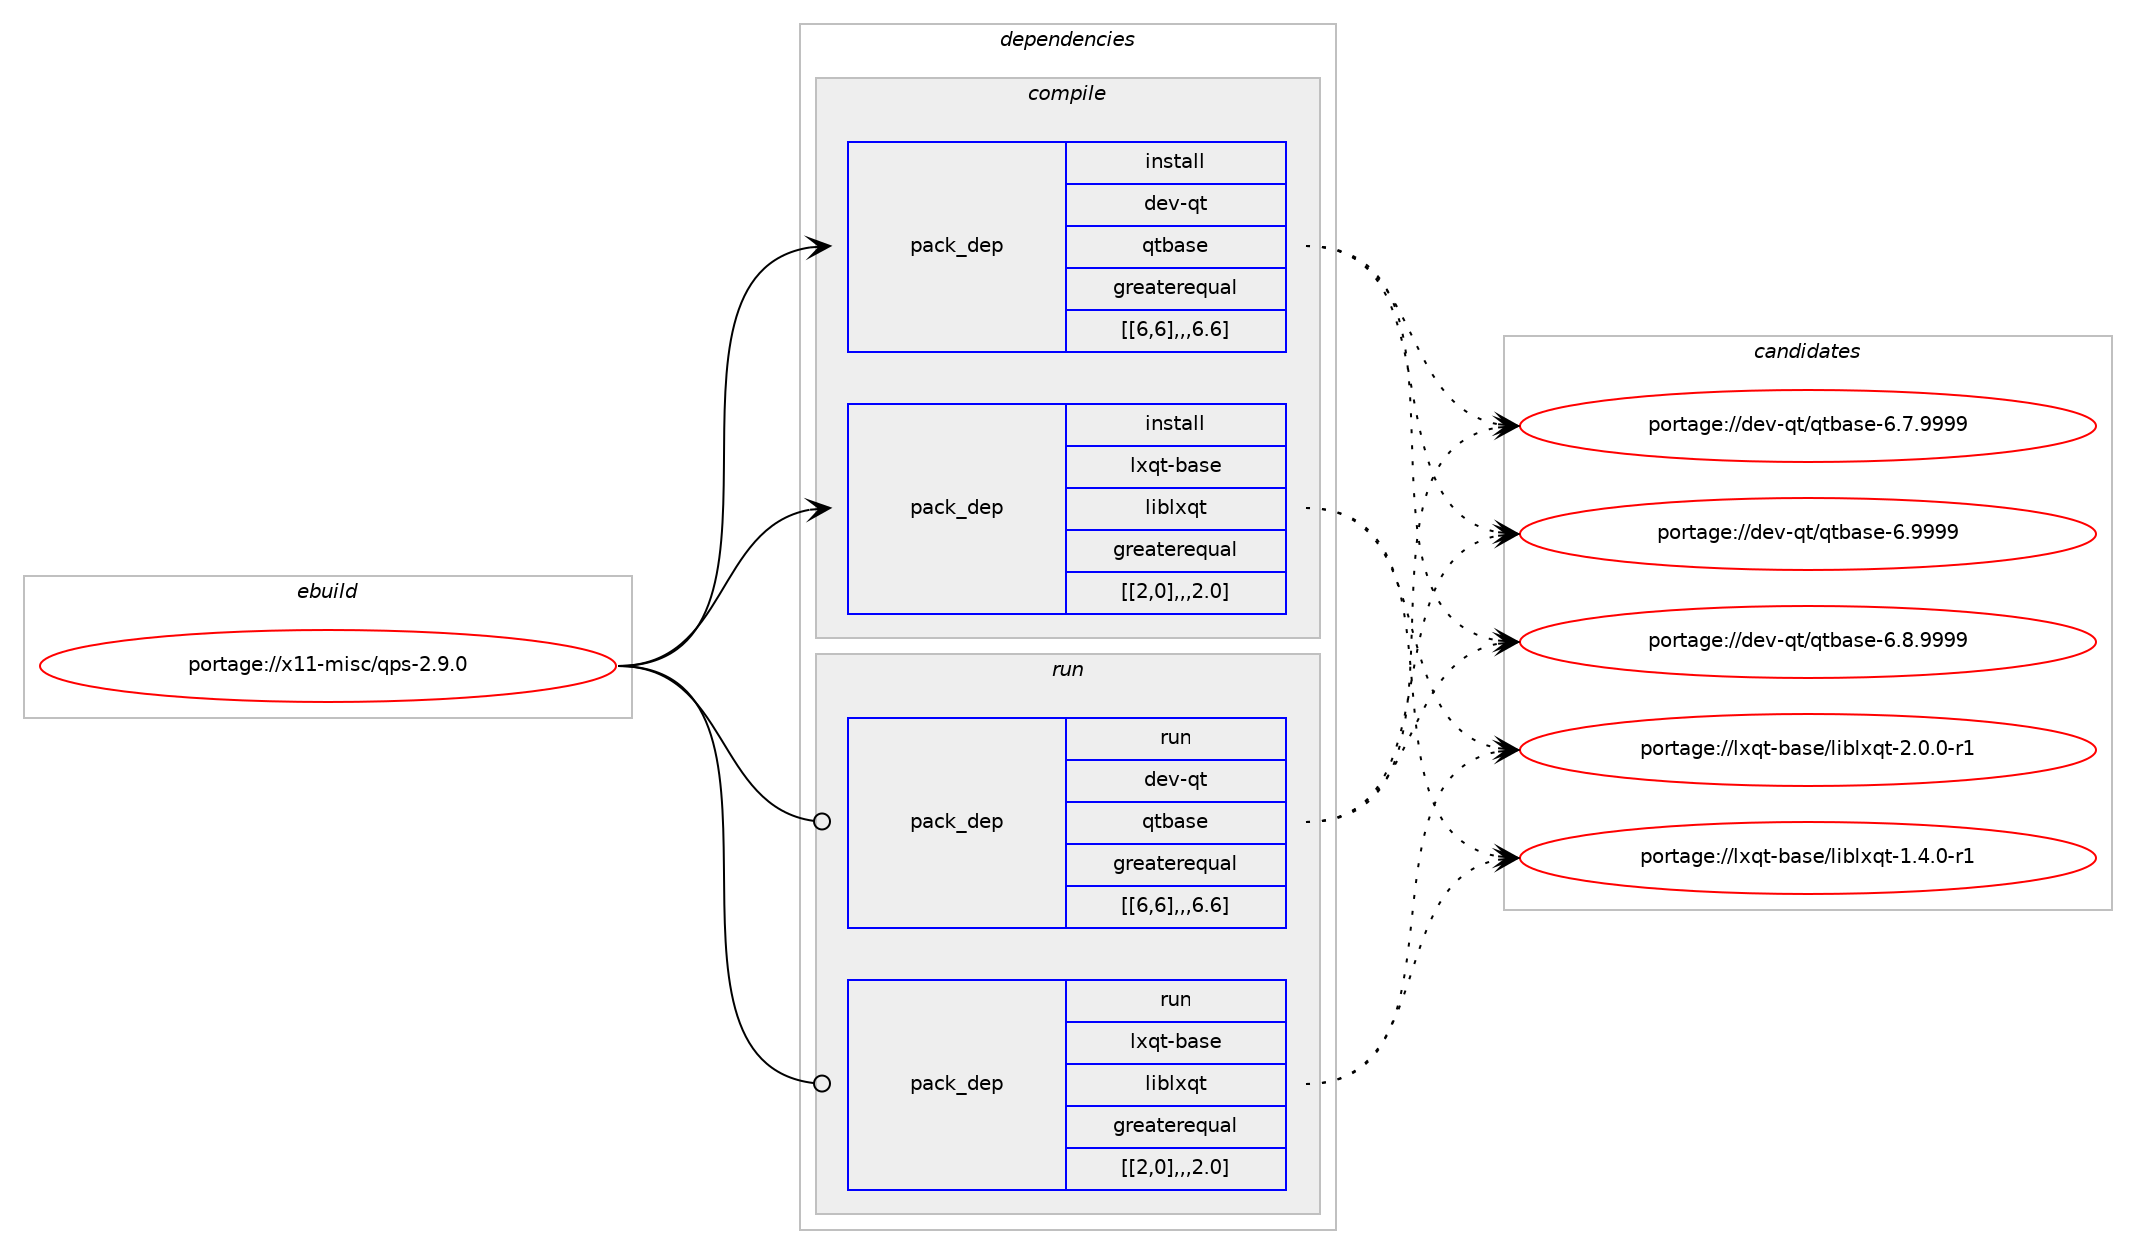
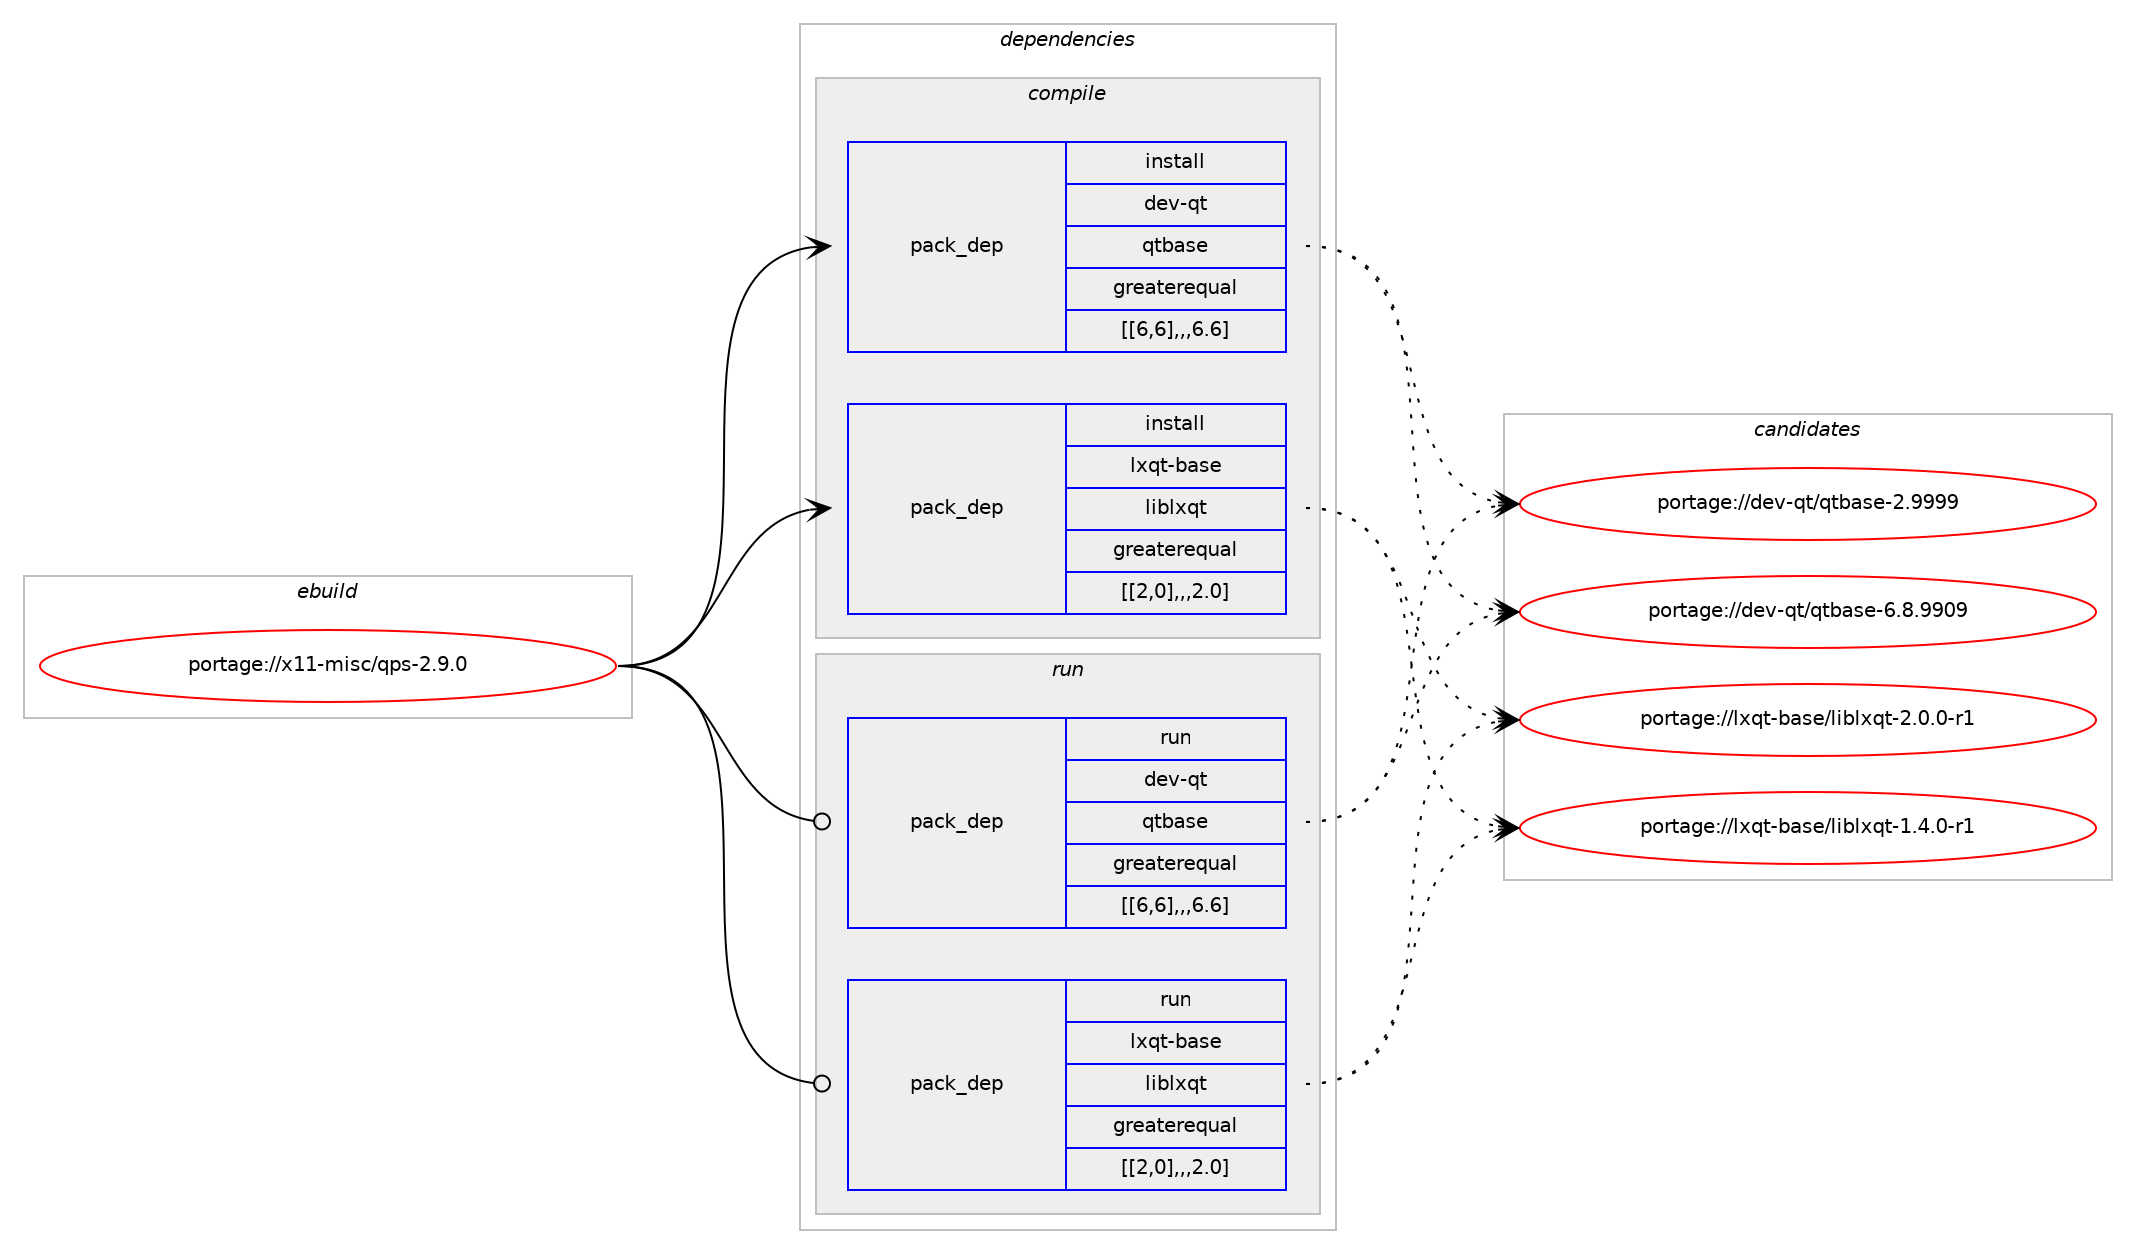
  digraph {
    compound=true
    concentrate=true
    fontname=Helvetica
    fontsize=10
    newrank=true
    rankdir=LR
    ranksep=1.5
    node [color=red fontname=Helvetica fontsize=10]
    edge [arrowhead=vee headport=w style=dotted tailport=e weight=100]
    n1 [label="portage://x11-misc/qps-2.9.0" width=4]
    n2 [color=blue label=<<TABLE BORDER="0" CELLBORDER="1" CELLSPACING="0" CELLPADDING="4" WIDTH="220"><TR><TD ROWSPAN="6" CELLPADDING="30">pack_dep</TD></TR><TR><TD WIDTH="110">install</TD></TR><TR><TD>dev-qt</TD></TR><TR><TD>qtbase</TD></TR><TR><TD>greaterequal</TD></TR><TR><TD>[[6,6],,,6.6]</TD></TR></TABLE>> shape=none]
    n3 [color=blue label=<<TABLE BORDER="0" CELLBORDER="1" CELLSPACING="0" CELLPADDING="4" WIDTH="220"><TR><TD ROWSPAN="6" CELLPADDING="30">pack_dep</TD></TR><TR><TD WIDTH="110">install</TD></TR><TR><TD>lxqt-base</TD></TR><TR><TD>liblxqt</TD></TR><TR><TD>greaterequal</TD></TR><TR><TD>[[2,0],,,2.0]</TD></TR></TABLE>> shape=none]
    n4 [color=blue label=<<TABLE BORDER="0" CELLBORDER="1" CELLSPACING="0" CELLPADDING="4" WIDTH="220"><TR><TD ROWSPAN="6" CELLPADDING="30">pack_dep</TD></TR><TR><TD WIDTH="110">run</TD></TR><TR><TD>dev-qt</TD></TR><TR><TD>qtbase</TD></TR><TR><TD>greaterequal</TD></TR><TR><TD>[[6,6],,,6.6]</TD></TR></TABLE>> shape=none]
    n5 [color=blue label=<<TABLE BORDER="0" CELLBORDER="1" CELLSPACING="0" CELLPADDING="4" WIDTH="220"><TR><TD ROWSPAN="6" CELLPADDING="30">pack_dep</TD></TR><TR><TD WIDTH="110">run</TD></TR><TR><TD>lxqt-base</TD></TR><TR><TD>liblxqt</TD></TR><TR><TD>greaterequal</TD></TR><TR><TD>[[2,0],,,2.0]</TD></TR></TABLE>> shape=none]
-   n6 [label="portage://dev-qt/qtbase-6.9999" width=4]
-   n7 [label="portage://dev-qt/qtbase-6.8.9999" width=4]
-   n8 [label="portage://dev-qt/qtbase-6.7.9999" width=4]
+   n6 [label="portage://dev-qt/qtbase-2.9999" width=4]
+   n7 [label="portage://dev-qt/qtbase-6.8.9909" width=4]
    n9 [label="portage://lxqt-base/liblxqt-2.0.0-r1" width=4]
    n10 [label="portage://lxqt-base/liblxqt-1.4.0-r1" width=4]
    subgraph cluster_1 {
      color=gray
      label=<<i>ebuild</i>>
      n1
    }
    subgraph cluster_2 {
      color=gray
      label=<<i>dependencies</i>>
      subgraph cluster_3 {
        color=gray
        fillcolor="#eeeeee"
        label=<<i>compile</i>>
        style=filled
        subgraph sub_4 {
          color=gray
          fillcolor="#eeeeee"
          label=<<i>compile</i>>
          style=filled
          n2
        }
        subgraph sub_5 {
          color=gray
          fillcolor="#eeeeee"
          label=<<i>compile</i>>
          style=filled
          n3
        }
      }
      subgraph cluster_6 {
        color=gray
        fillcolor="#eeeeee"
        label=<<i>compile and run</i>>
        style=filled
      }
      subgraph cluster_7 {
        color=gray
        fillcolor="#eeeeee"
        label=<<i>run</i>>
        style=filled
        subgraph sub_8 {
          color=gray
          fillcolor="#eeeeee"
          label=<<i>run</i>>
          style=filled
          n4
        }
        subgraph sub_9 {
          color=gray
          fillcolor="#eeeeee"
          label=<<i>run</i>>
          style=filled
          n5
        }
      }
    }
    subgraph cluster_10 {
      color=gray
      label=<<i>candidates</i>>
      rank=same
      subgraph sub_11 {
        color=black
        label=<<i>candidates</i>>
        nodesep=1
        rank=same
        n6
        n7
-       n8
      }
      subgraph sub_12 {
        color=black
        label=<<i>candidates</i>>
        nodesep=1
        rank=same
        n9
        n10
      }
      subgraph sub_13 {
        color=black
        label=<<i>candidates</i>>
        nodesep=1
        rank=same
        n6
        n7
-       n8
      }
      subgraph sub_14 {
        color=black
        label=<<i>candidates</i>>
        nodesep=1
        rank=same
        n9
        n10
      }
    }
    n1 -> n2 [style=solid weight=20]
    n1 -> n3 [style=solid weight=20]
    n1 -> n4 [arrowhead=odot style=solid weight=20]
    n1 -> n5 [arrowhead=odot style=solid weight=20]
    n2 -> n6
    n2 -> n7
-   n2 -> n8
    n3 -> n9
    n3 -> n10
    n4 -> n6
    n4 -> n7
-   n4 -> n8
    n5 -> n9
    n5 -> n10
  }
